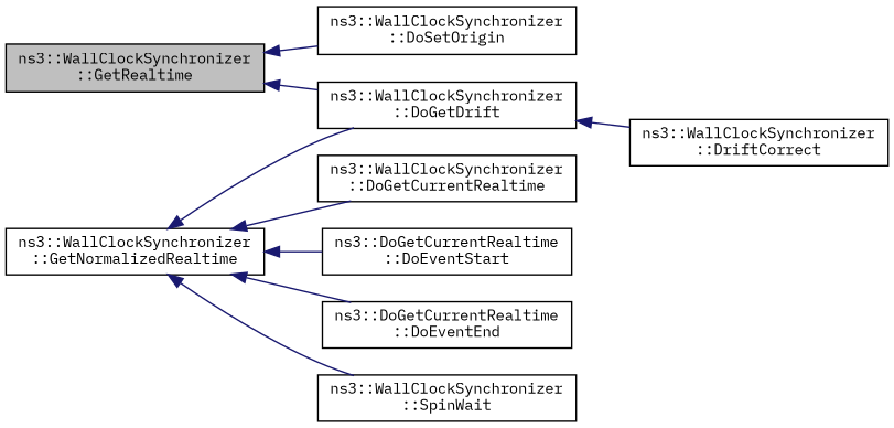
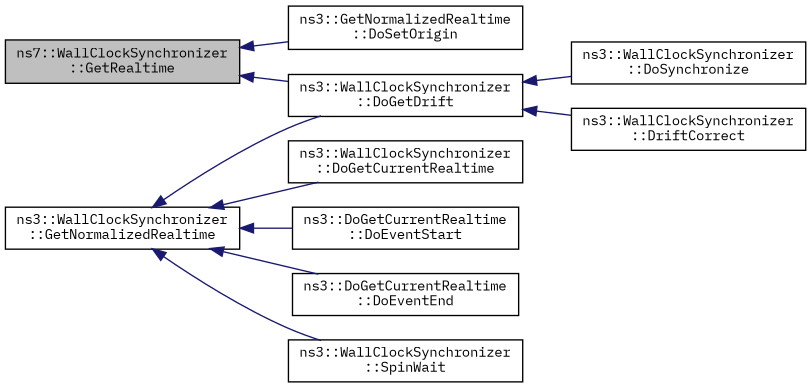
  digraph {
    fontname="IBM Plex Mono"
    rankdir=LR
    node [color=black fillcolor=white fontname="IBM Plex Mono" fontsize=10 shape=record style=filled]
    edge [color=midnightblue dir=back fontname="IBM Plex Mono" fontsize=10 labelfontname=Helvetica labelfontsize=10 style=solid]
-   n1 [fillcolor=grey75 fontcolor=black height=0.2 label="ns3::WallClockSynchronizer\l::GetRealtime" width=0.4]
-   n2 [height=0.2 label="ns3::WallClockSynchronizer\l::DoSetOrigin" width=0.4]
+   n1 [fillcolor=grey75 fontcolor=black height=0.2 label="ns7::WallClockSynchronizer\l::GetRealtime" width=0.4]
+   n2 [height=0.2 label="ns3::GetNormalizedRealtime\l::DoSetOrigin" width=0.4]
    n3 [height=0.2 label="ns3::WallClockSynchronizer\l::DoGetDrift" width=0.4]
    n4 [height=0.2 label="ns3::WallClockSynchronizer\l::GetNormalizedRealtime" width=0.4]
    n5 [height=0.2 label="ns3::WallClockSynchronizer\l::DoGetCurrentRealtime" width=0.4]
    n6 [height=0.2 label="ns3::DoGetCurrentRealtime\l::DoEventStart" width=0.4]
    n7 [height=0.2 label="ns3::DoGetCurrentRealtime\l::DoEventEnd" width=0.4]
    n8 [height=0.2 label="ns3::WallClockSynchronizer\l::SpinWait" width=0.4]
+   n9 [height=0.2 label="ns3::WallClockSynchronizer\l::DoSynchronize" width=0.4]
    n10 [height=0.2 label="ns3::WallClockSynchronizer\l::DriftCorrect" width=0.4]
    n1 -> n2
    n1 -> n3
+   n3 -> n9
    n3 -> n10
    n4 -> n3
    n4 -> n5
    n4 -> n6
    n4 -> n7
    n4 -> n8
  }
